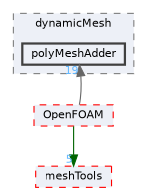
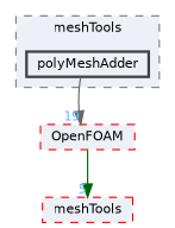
  digraph {
    compound=true
    node [color=red fillcolor="#edf0f7" fontname=Helvetica fontsize=10 shape=box style="filled,dashed"]
    edge [fontcolor=steelblue1 fontname=Helvetica fontsize=10 labeldistance=1.5 labelfontname=Helvetica labelfontsize=10]
    n1 [color=grey25 height=0.2 label=polyMeshAdder style="filled,bold" width=0.4]
    n2 [height=0.2 label=OpenFOAM width=0.4]
    n3 [height=0.2 label=meshTools width=0.4]
    subgraph cluster_1 {
      bgcolor="#edf0f7"
      fontname=Helvetica
      fontsize=10
-     label=dynamicMesh
+     label=meshTools
      pencolor=grey50
      style="filled,dashed"
      n1
    }
-   n2 -> n1 [color=gray40 headlabel=19]
+   n1 -> n2 [color=gray40 headlabel=19]
    n2 -> n3 [color=darkgreen headlabel=5]
  }
